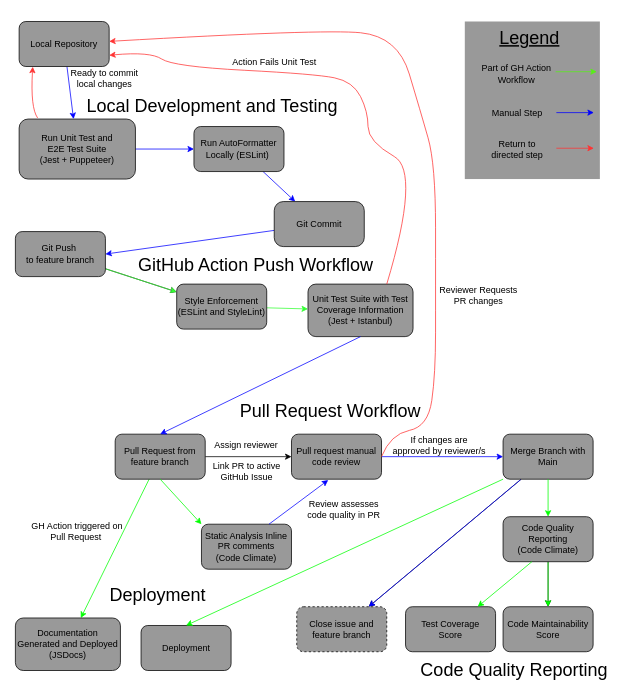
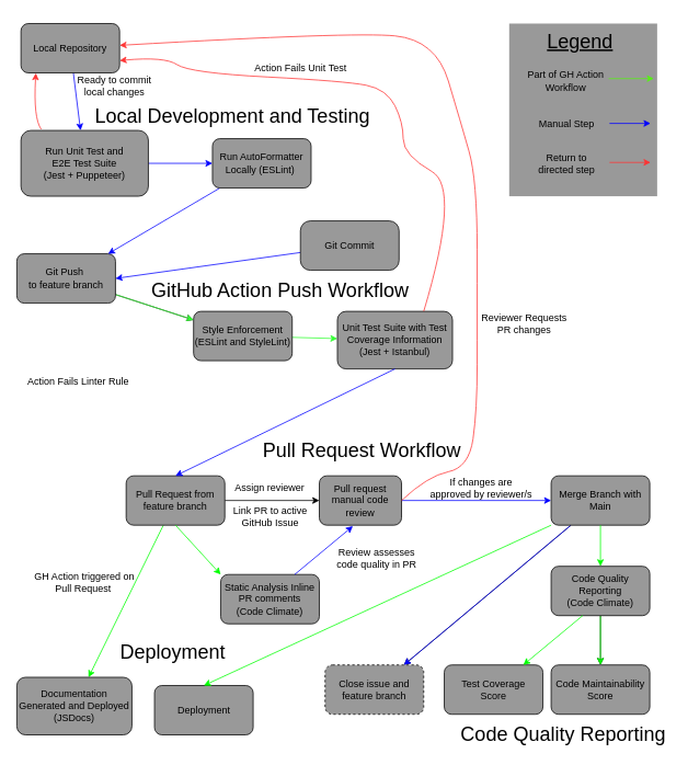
  <mxCell id="0" />
  <mxCell id="1" parent="0" />
  <mxCell id="2" value="" style="edgeStyle=none;html=1;fontColor=#000000;" parent="1" source="4" target="6" edge="1"><mxGeometry relative="1" as="geometry" /></mxCell>
  <mxCell id="3" value="" style="edgeStyle=none;html=1;fontSize=24;strokeColor=#33FF33;fontColor=#000000;" parent="1" source="4" target="6" edge="1"><mxGeometry relative="1" as="geometry" /></mxCell>
  <mxCell id="4" value="Git Push&amp;nbsp;&lt;br&gt;to feature branch" style="rounded=1;whiteSpace=wrap;html=1;fontColor=#000000;fillColor=#999999;" parent="1" vertex="1"><mxGeometry x="20" y="308" width="120" height="60" as="geometry" /></mxCell>
  <mxCell id="5" value="" style="edgeStyle=none;html=1;fillColor=#33FF33;strokeColor=#33FF33;fontColor=#000000;" parent="1" source="6" target="7" edge="1"><mxGeometry relative="1" as="geometry" /></mxCell>
  <mxCell id="6" value="Style Enforcement&lt;br&gt;(ESLint and StyleLint)" style="whiteSpace=wrap;html=1;rounded=1;fontColor=#000000;fillColor=#999999;" parent="1" vertex="1"><mxGeometry x="235" y="378" width="120" height="60" as="geometry" /></mxCell>
  <mxCell id="7" value="Unit Test Suite with Test Coverage Information&lt;br&gt;(Jest + Istanbul)" style="whiteSpace=wrap;html=1;rounded=1;fontColor=#000000;fillColor=#999999;" parent="1" vertex="1"><mxGeometry x="410" y="378" width="140" height="70" as="geometry" /></mxCell>
  <mxCell id="8" value="Ready to commit local changes" style="text;html=1;strokeColor=none;fillColor=none;align=center;verticalAlign=middle;whiteSpace=wrap;rounded=0;fontColor=#000000;" parent="1" vertex="1"><mxGeometry x="84" y="79" width="110" height="50" as="geometry" /></mxCell>
  <mxCell id="9" value="&lt;font style=&quot;font-size: 24px;&quot;&gt;GitHub Action Push Workflow&lt;/font&gt;" style="text;html=1;strokeColor=none;fillColor=none;align=center;verticalAlign=middle;whiteSpace=wrap;rounded=0;fontColor=#000000;" parent="1" vertex="1"><mxGeometry x="177.5" y="338" width="325" height="30" as="geometry" /></mxCell>
- <mxCell id="10" value="" style="edgeStyle=none;html=1;fontSize=24;strokeColor=#0000FF;fontColor=#000000;" parent="1" source="11" target="15" edge="1"><mxGeometry relative="1" as="geometry" /></mxCell>
+ <mxCell id="10" value="" style="edgeStyle=none;html=1;fontSize=24;strokeColor=#0000FF;fontColor=#000000;" parent="1" source="11" target="4" edge="1"><mxGeometry relative="1" as="geometry" /></mxCell>
  <mxCell id="11" value="Run AutoFormatter Locally (ESLint)&amp;nbsp;" style="rounded=1;whiteSpace=wrap;html=1;fontColor=#000000;fillColor=#999999;" parent="1" vertex="1"><mxGeometry x="258" y="168" width="120" height="60" as="geometry" /></mxCell>
  <mxCell id="12" value="" style="edgeStyle=none;html=1;strokeColor=#0000FF;fontSize=24;fillColor=#33FF33;fontColor=#000000;" parent="1" source="13" target="11" edge="1"><mxGeometry relative="1" as="geometry" /></mxCell>
  <mxCell id="13" value="Run Unit Test and &lt;br&gt;E2E Test Suite&lt;br&gt;(Jest +&amp;nbsp;Puppeteer)" style="rounded=1;whiteSpace=wrap;html=1;fontColor=#000000;fillColor=#999999;" parent="1" vertex="1"><mxGeometry x="25" y="158" width="155" height="80" as="geometry" /></mxCell>
  <mxCell id="14" value="" style="edgeStyle=none;html=1;fontSize=24;strokeColor=#0000FF;entryX=1;entryY=0.5;entryDx=0;entryDy=0;fontColor=#000000;" parent="1" source="15" target="4" edge="1"><mxGeometry relative="1" as="geometry"><mxPoint x="120" y="328" as="targetPoint" /></mxGeometry></mxCell>
  <mxCell id="15" value="Git Commit" style="whiteSpace=wrap;html=1;rounded=1;fontColor=#000000;arcSize=20;fillColor=#999999;" parent="1" vertex="1"><mxGeometry x="365" y="268" width="120" height="60" as="geometry" /></mxCell>
  <mxCell id="16" value="" style="edgeStyle=none;html=1;fontSize=12;fontColor=#000000;" parent="1" source="18" target="20" edge="1"><mxGeometry relative="1" as="geometry" /></mxCell>
  <mxCell id="17" value="" style="edgeStyle=none;html=1;strokeColor=#00FF00;fontColor=#000000;" parent="1" source="18" target="42" edge="1"><mxGeometry relative="1" as="geometry" /></mxCell>
  <mxCell id="18" value="Pull Request from feature branch" style="rounded=1;whiteSpace=wrap;html=1;fontSize=12;fontColor=#000000;fillColor=#999999;" parent="1" vertex="1"><mxGeometry x="153" y="578" width="120" height="60" as="geometry" /></mxCell>
  <mxCell id="19" value="" style="edgeStyle=none;html=1;fontSize=12;strokeColor=#0000FF;fontColor=#000000;" parent="1" source="20" target="26" edge="1"><mxGeometry relative="1" as="geometry" /></mxCell>
- <mxCell id="20" value="Pull request manual code review" style="rounded=1;whiteSpace=wrap;html=1;fontSize=12;fontColor=#000000;fillColor=#999999;" parent="1" vertex="1"><mxGeometry x="388" y="578" width="120" height="60" as="geometry" /></mxCell>
+ <mxCell id="20" value="Pull request manual code review" style="rounded=1;whiteSpace=wrap;html=1;fontSize=12;fontColor=#000000;fillColor=#999999;" parent="1" vertex="1"><mxGeometry x="388" y="578" width="100" height="60" as="geometry" /></mxCell>
  <mxCell id="21" value="Assign reviewer" style="text;html=1;strokeColor=none;fillColor=none;align=center;verticalAlign=middle;whiteSpace=wrap;rounded=0;fontSize=12;fontColor=#000000;" parent="1" vertex="1"><mxGeometry x="278" y="578" width="100" height="30" as="geometry" /></mxCell>
  <mxCell id="22" value="Link PR to active GitHub Issue" style="text;html=1;strokeColor=none;fillColor=none;align=center;verticalAlign=middle;whiteSpace=wrap;rounded=0;fontSize=12;fontColor=#000000;" parent="1" vertex="1"><mxGeometry x="275.5" y="608" width="105" height="40" as="geometry" /></mxCell>
  <mxCell id="23" value="" style="edgeStyle=none;html=1;fontSize=24;exitX=0.5;exitY=1;exitDx=0;exitDy=0;entryX=0.5;entryY=0;entryDx=0;entryDy=0;strokeColor=#0000FF;fontColor=#000000;" parent="1" source="7" target="18" edge="1"><mxGeometry relative="1" as="geometry"><mxPoint x="544.997" y="437.1" as="sourcePoint" /><mxPoint x="295" y="568" as="targetPoint" /></mxGeometry></mxCell>
  <mxCell id="24" value="" style="edgeStyle=none;html=1;fontSize=12;fontColor=#000000;" parent="1" source="26" target="27" edge="1"><mxGeometry relative="1" as="geometry" /></mxCell>
  <mxCell id="25" value="" style="edgeStyle=none;html=1;fontSize=12;strokeColor=#0000FF;fontColor=#000000;" parent="1" source="26" target="27" edge="1"><mxGeometry relative="1" as="geometry" /></mxCell>
  <mxCell id="26" value="Merge Branch with Main" style="whiteSpace=wrap;html=1;rounded=1;fontColor=#000000;fillColor=#999999;" parent="1" vertex="1"><mxGeometry x="670" y="578" width="120" height="60" as="geometry" /></mxCell>
  <mxCell id="27" value="Close issue and feature branch" style="whiteSpace=wrap;html=1;rounded=1;fontColor=#000000;fillColor=#999999;dashed=1;" parent="1" vertex="1"><mxGeometry x="395" y="808" width="120" height="60" as="geometry" /></mxCell>
  <mxCell id="28" value="Deployment" style="whiteSpace=wrap;html=1;rounded=1;fontColor=#000000;fillColor=#999999;" parent="1" vertex="1"><mxGeometry x="187.5" y="833" width="120" height="60" as="geometry" /></mxCell>
+ <mxCell id="29" value="Action Fails Linter Rule" style="text;html=1;strokeColor=none;fillColor=none;align=center;verticalAlign=middle;whiteSpace=wrap;rounded=0;fontColor=#000000;" parent="1" vertex="1"><mxGeometry x="30" y="448" width="130" height="30" as="geometry" /></mxCell>
  <mxCell id="30" value="" style="curved=1;endArrow=classic;html=1;strokeColor=#FF3333;exitX=0.75;exitY=0;exitDx=0;exitDy=0;entryX=1;entryY=0.75;entryDx=0;entryDy=0;fontColor=#000000;" parent="1" source="7" target="33" edge="1"><mxGeometry width="50" height="50" relative="1" as="geometry"><mxPoint x="510" y="268" as="sourcePoint" /><mxPoint x="150" y="68" as="targetPoint" /><Array as="points"><mxPoint x="560" y="228" /><mxPoint x="490" y="188" /><mxPoint x="490" y="148" /><mxPoint x="470" y="108" /><mxPoint x="420" y="98" /><mxPoint x="230" y="88" /><mxPoint x="200" y="68" /></Array></mxGeometry></mxCell>
  <mxCell id="31" value="Action Fails Unit Test" style="text;html=1;strokeColor=none;fillColor=none;align=center;verticalAlign=middle;whiteSpace=wrap;rounded=0;fontColor=#000000;" parent="1" vertex="1"><mxGeometry x="297.5" y="58" width="135" height="50" as="geometry" /></mxCell>
  <mxCell id="32" value="" style="edgeStyle=none;html=1;strokeColor=#0000FF;fontColor=#000000;" parent="1" source="33" target="13" edge="1"><mxGeometry relative="1" as="geometry" /></mxCell>
  <mxCell id="33" value="Local Repository" style="rounded=1;whiteSpace=wrap;html=1;fontColor=#000000;labelBackgroundColor=none;fillColor=#999999;" parent="1" vertex="1"><mxGeometry x="25" y="28" width="120" height="60" as="geometry" /></mxCell>
  <mxCell id="34" value="" style="curved=1;endArrow=classic;html=1;strokeColor=#FF3333;exitX=1;exitY=0.5;exitDx=0;exitDy=0;fontColor=#000000;" parent="1" source="20" target="33" edge="1"><mxGeometry width="50" height="50" relative="1" as="geometry"><mxPoint x="480" y="568" as="sourcePoint" /><mxPoint x="150" y="48" as="targetPoint" /><Array as="points"><mxPoint x="520" y="578" /><mxPoint x="570" y="568" /><mxPoint x="580" y="498" /><mxPoint x="580" y="388" /><mxPoint x="580" y="218" /><mxPoint x="560" y="148" /><mxPoint x="530" y="48" /><mxPoint x="430" y="38" /></Array></mxGeometry></mxCell>
  <mxCell id="35" value="Reviewer Requests &lt;br&gt;PR changes" style="text;html=1;strokeColor=none;fillColor=none;align=center;verticalAlign=middle;whiteSpace=wrap;rounded=0;fontColor=#000000;" parent="1" vertex="1"><mxGeometry x="570" y="368" width="135" height="50" as="geometry" /></mxCell>
  <mxCell id="36" value="" style="curved=1;endArrow=classic;html=1;strokeColor=#FF3333;exitX=0.159;exitY=-0.018;exitDx=0;exitDy=0;exitPerimeter=0;entryX=0.151;entryY=1.006;entryDx=0;entryDy=0;entryPerimeter=0;fontColor=#000000;" parent="1" source="13" target="33" edge="1"><mxGeometry width="50" height="50" relative="1" as="geometry"><mxPoint x="40" y="148" as="sourcePoint" /><mxPoint x="0" y="98" as="targetPoint" /><Array as="points"><mxPoint x="40" y="143" /></Array></mxGeometry></mxCell>
  <mxCell id="37" value="" style="edgeStyle=none;html=1;fontColor=#000000;" parent="1" source="39" target="45" edge="1"><mxGeometry relative="1" as="geometry" /></mxCell>
  <mxCell id="38" value="" style="edgeStyle=none;html=1;strokeColor=#00FF00;fontColor=#000000;" parent="1" source="39" target="45" edge="1"><mxGeometry relative="1" as="geometry" /></mxCell>
  <mxCell id="39" value="Code Quality Reporting&lt;br&gt;(Code Climate)" style="whiteSpace=wrap;html=1;rounded=1;fontColor=#000000;fillColor=#999999;" parent="1" vertex="1"><mxGeometry x="670" y="688" width="120" height="60" as="geometry" /></mxCell>
  <mxCell id="40" value="" style="edgeStyle=none;html=1;fontSize=24;exitX=0;exitY=1;exitDx=0;exitDy=0;entryX=0.5;entryY=0;entryDx=0;entryDy=0;strokeColor=#00FF00;fontColor=#000000;" parent="1" source="26" target="28" edge="1"><mxGeometry relative="1" as="geometry"><mxPoint x="660" y="638" as="sourcePoint" /><mxPoint x="500" y="768" as="targetPoint" /></mxGeometry></mxCell>
  <mxCell id="41" value="" style="edgeStyle=none;html=1;fontSize=12;exitX=0.5;exitY=1;exitDx=0;exitDy=0;strokeColor=#00FF00;fontColor=#000000;" parent="1" source="26" target="39" edge="1"><mxGeometry relative="1" as="geometry"><mxPoint x="719.999" y="648" as="sourcePoint" /><mxPoint x="596.841" y="778" as="targetPoint" /></mxGeometry></mxCell>
  <mxCell id="42" value="Documentation Generated and Deployed&lt;br&gt;(JSDocs)" style="whiteSpace=wrap;html=1;rounded=1;fontColor=#000000;fillColor=#999999;" parent="1" vertex="1"><mxGeometry x="20" y="823" width="140" height="70" as="geometry" /></mxCell>
  <mxCell id="43" value="If changes are approved by reviewer/s" style="text;html=1;strokeColor=none;fillColor=none;align=center;verticalAlign=middle;whiteSpace=wrap;rounded=0;fontSize=12;fontColor=#000000;" parent="1" vertex="1"><mxGeometry x="520" y="578" width="130" height="30" as="geometry" /></mxCell>
  <mxCell id="44" value="Test Coverage &lt;br&gt;Score" style="whiteSpace=wrap;html=1;rounded=1;fontColor=#000000;fillColor=#999999;" parent="1" vertex="1"><mxGeometry x="540" y="808" width="120" height="60" as="geometry" /></mxCell>
  <mxCell id="45" value="Code Maintainability Score" style="whiteSpace=wrap;html=1;rounded=1;fontColor=#000000;fillColor=#999999;" parent="1" vertex="1"><mxGeometry x="670" y="808" width="120" height="60" as="geometry" /></mxCell>
  <mxCell id="46" value="" style="edgeStyle=none;html=1;exitX=0.321;exitY=0.998;exitDx=0;exitDy=0;exitPerimeter=0;strokeColor=#00FF00;fontColor=#000000;" parent="1" source="39" target="44" edge="1"><mxGeometry relative="1" as="geometry"><mxPoint x="710" y="738" as="sourcePoint" /><mxPoint x="722.5" y="798" as="targetPoint" /></mxGeometry></mxCell>
  <mxCell id="47" value="Static Analysis Inline PR comments&lt;br&gt;(Code Climate)" style="whiteSpace=wrap;html=1;rounded=1;fontColor=#000000;fillColor=#999999;" parent="1" vertex="1"><mxGeometry x="268" y="698" width="120" height="60" as="geometry" /></mxCell>
  <mxCell id="48" value="" style="edgeStyle=none;html=1;exitX=0.5;exitY=1;exitDx=0;exitDy=0;entryX=0;entryY=0;entryDx=0;entryDy=0;strokeColor=#00FF00;fontColor=#000000;" parent="1" source="18" target="47" edge="1"><mxGeometry relative="1" as="geometry"><mxPoint x="229.6" y="648" as="sourcePoint" /><mxPoint x="196.4" y="688" as="targetPoint" /></mxGeometry></mxCell>
  <mxCell id="49" value="" style="edgeStyle=none;html=1;exitX=0.75;exitY=0;exitDx=0;exitDy=0;entryX=0.408;entryY=1.02;entryDx=0;entryDy=0;entryPerimeter=0;strokeColor=#0000FF;fontColor=#000000;" parent="1" source="47" target="20" edge="1"><mxGeometry relative="1" as="geometry"><mxPoint x="388" y="678" as="sourcePoint" /><mxPoint x="443" y="718" as="targetPoint" /></mxGeometry></mxCell>
  <mxCell id="50" value="Review assesses code quality in PR" style="text;html=1;strokeColor=none;fillColor=none;align=center;verticalAlign=middle;whiteSpace=wrap;rounded=0;fontSize=12;fontColor=#000000;" parent="1" vertex="1"><mxGeometry x="398" y="658" width="120" height="40" as="geometry" /></mxCell>
  <mxCell id="51" value="&lt;font style=&quot;font-size: 24px;&quot;&gt;Deployment&lt;/font&gt;" style="text;html=1;strokeColor=none;fillColor=none;align=center;verticalAlign=middle;whiteSpace=wrap;rounded=0;fontColor=#000000;" parent="1" vertex="1"><mxGeometry x="80" y="778" width="260" height="30" as="geometry" /></mxCell>
  <mxCell id="52" value="&lt;font style=&quot;font-size: 24px;&quot;&gt;Local Development and Testing&lt;/font&gt;" style="text;html=1;strokeColor=none;fillColor=none;align=center;verticalAlign=middle;whiteSpace=wrap;rounded=0;fontColor=#000000;" parent="1" vertex="1"><mxGeometry x="110" y="126" width="345" height="30" as="geometry" /></mxCell>
  <mxCell id="53" value="&lt;font style=&quot;font-size: 24px;&quot;&gt;Pull Request Workflow&lt;br&gt;&lt;/font&gt;" style="text;html=1;strokeColor=none;fillColor=none;align=center;verticalAlign=middle;whiteSpace=wrap;rounded=0;fontColor=#000000;" parent="1" vertex="1"><mxGeometry x="308.5" y="533" width="261.5" height="30" as="geometry" /></mxCell>
  <mxCell id="54" value="GH Action triggered on Pull Request&amp;nbsp;" style="text;html=1;strokeColor=none;fillColor=none;align=center;verticalAlign=middle;whiteSpace=wrap;rounded=0;fontSize=12;fontColor=#000000;" parent="1" vertex="1"><mxGeometry x="40" y="688" width="125" height="40" as="geometry" /></mxCell>
  <mxCell id="55" value="" style="group;fontColor=#000000;fillColor=#999999;" parent="1" vertex="1" connectable="0"><mxGeometry x="619" y="28" width="180" height="210" as="geometry" /></mxCell>
  <mxCell id="56" value="" style="group;fontColor=#000000;" parent="55" vertex="1" connectable="0"><mxGeometry y="120" width="172" height="90" as="geometry" /></mxCell>
  <mxCell id="57" value="" style="endArrow=classic;html=1;strokeColor=#FF3333;fontColor=#000000;" parent="56" edge="1"><mxGeometry width="50" height="50" relative="1" as="geometry"><mxPoint x="122" y="48.89" as="sourcePoint" /><mxPoint x="172" y="48.89" as="targetPoint" /></mxGeometry></mxCell>
  <mxCell id="58" value="Return to &lt;br&gt;directed step" style="text;html=1;strokeColor=none;fillColor=none;align=center;verticalAlign=middle;whiteSpace=wrap;rounded=0;fontColor=#000000;" parent="56" vertex="1"><mxGeometry x="20" y="26" width="100" height="50" as="geometry" /></mxCell>
  <mxCell id="59" value="&lt;font style=&quot;font-size: 24px;&quot;&gt;&lt;u&gt;Legend&lt;/u&gt;&lt;/font&gt;" style="text;html=1;strokeColor=none;fillColor=none;align=center;verticalAlign=middle;whiteSpace=wrap;rounded=0;fontColor=#000000;" parent="55" vertex="1"><mxGeometry x="29.75" y="-8" width="112.5" height="60" as="geometry" /></mxCell>
  <mxCell id="60" value="Part of GH Action Workflow" style="text;html=1;strokeColor=none;fillColor=none;align=center;verticalAlign=middle;whiteSpace=wrap;rounded=0;fontColor=#000000;" parent="55" vertex="1"><mxGeometry x="4" y="45" width="130" height="50" as="geometry" /></mxCell>
  <mxCell id="61" value="" style="endArrow=classic;html=1;strokeColor=#57F016;fontColor=#000000;" parent="55" edge="1"><mxGeometry width="50" height="50" relative="1" as="geometry"><mxPoint x="121" y="67" as="sourcePoint" /><mxPoint x="176" y="66.89" as="targetPoint" /></mxGeometry></mxCell>
  <mxCell id="62" value="Manual Step" style="text;html=1;strokeColor=none;fillColor=none;align=center;verticalAlign=middle;whiteSpace=wrap;rounded=0;fontColor=#000000;" parent="55" vertex="1"><mxGeometry x="5" y="97" width="130" height="50" as="geometry" /></mxCell>
  <mxCell id="63" value="" style="endArrow=classic;html=1;strokeColor=#0000FF;fontColor=#000000;" parent="55" edge="1"><mxGeometry width="50" height="50" relative="1" as="geometry"><mxPoint x="122" y="121.44" as="sourcePoint" /><mxPoint x="172" y="121.44" as="targetPoint" /></mxGeometry></mxCell>
  <mxCell id="64" value="&lt;font style=&quot;font-size: 24px;&quot;&gt;Code Quality Reporting&lt;/font&gt;" style="text;html=1;strokeColor=none;fillColor=none;align=center;verticalAlign=middle;whiteSpace=wrap;rounded=0;fontColor=#000000;" parent="1" vertex="1"><mxGeometry x="555" y="878" width="260" height="30" as="geometry" /></mxCell>
